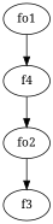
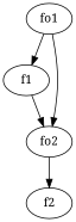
  strict digraph {
    fontname="Noto Serif"
    node [fontname="Noto Serif"]
    edge [fontname="Noto Serif" weight=2]
-   f1 [label=f4]
+   f1
    fo2
-   f2 [label=f3]
+   f2
    fo1
    f1 -> fo2
    fo2 -> f2
    fo1 -> f1
+   fo1 -> fo2
  }
